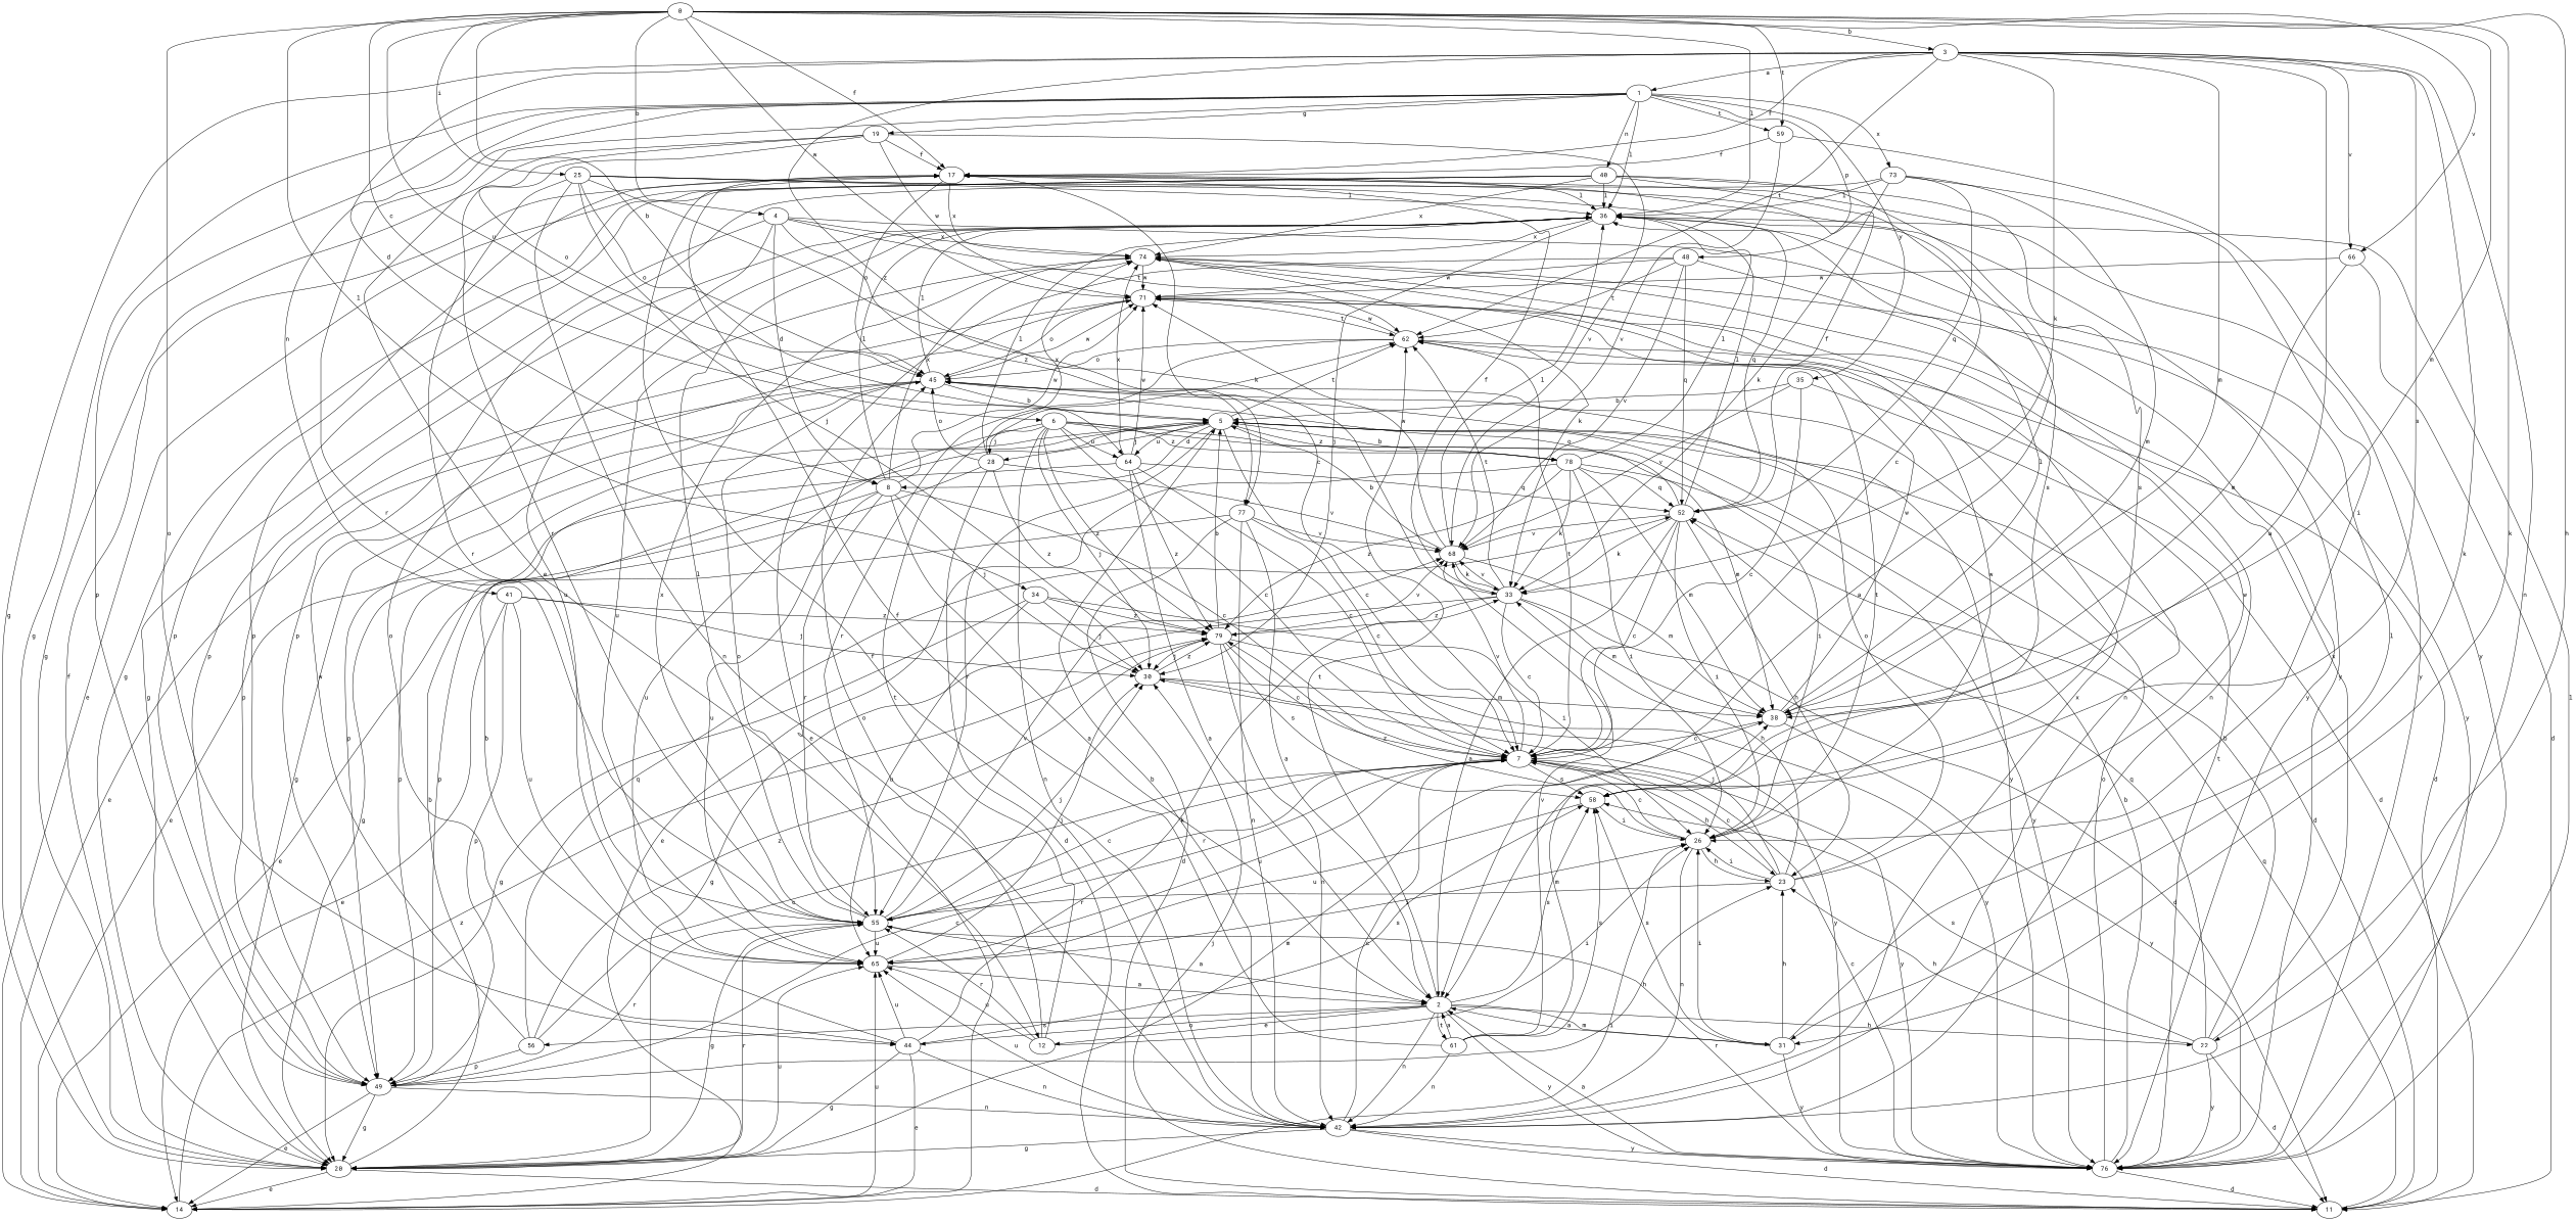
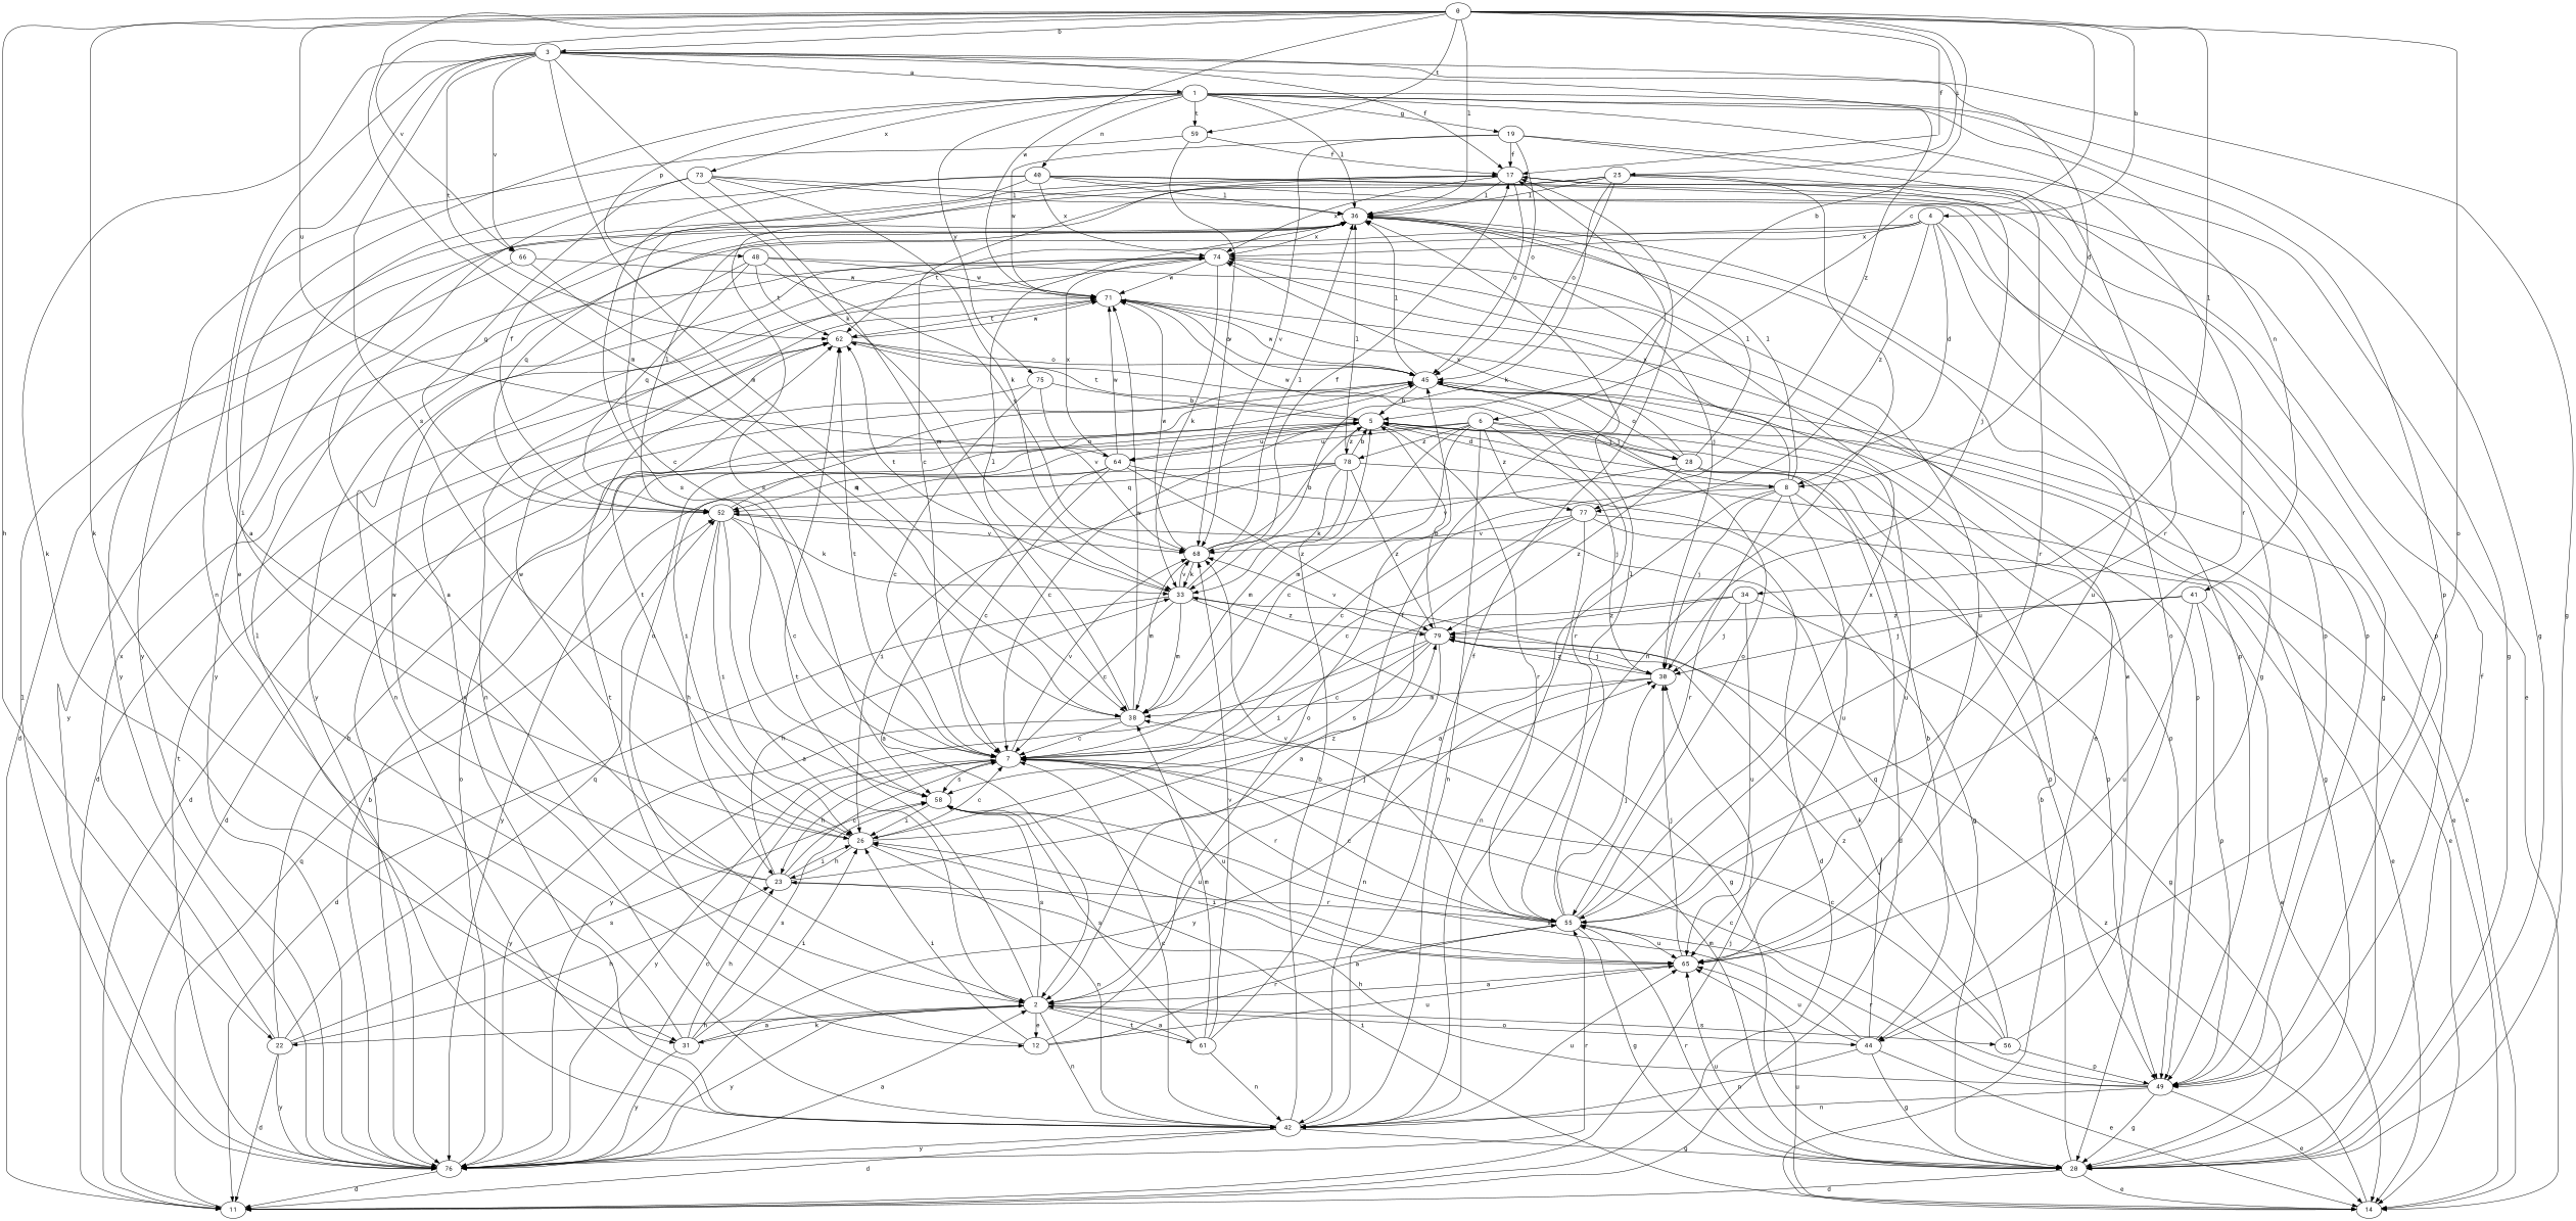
  strict digraph {
    fontname="Roboto Mono"
    node [fontname="Roboto Mono"]
    edge [fontname="Roboto Mono"]
    0
    3
    4
    5
    6
    17
    22
    25
    31
    34
    36
    38
    44
    59
    64
    66
    71
    1
    20
    2
    42
    58
    62
    8
    33
    77
    76
    74
    55
    7
    11
    14
    28
    78
    26
    30
    65
    79
    49
    45
    23
    52
    68
    12
    19
    40
    41
    48
    73
-   75 [label=35]
+   75
    56
    61
    0 -> 3 [label=b]
    0 -> 4 [label=b]
    0 -> 5 [label=b]
    0 -> 6 [label=c]
    0 -> 17 [label=f]
    0 -> 22 [label=h]
    0 -> 25 [label=i]
    0 -> 31 [label=k]
    0 -> 34 [label=l]
    0 -> 36 [label=l]
    0 -> 38 [label=m]
    0 -> 44 [label=o]
    0 -> 59 [label=t]
    0 -> 64 [label=u]
    0 -> 66 [label=v]
    0 -> 71 [label=w]
    3 -> 17 [label=f]
    3 -> 31 [label=k]
    3 -> 38 [label=m]
    3 -> 66 [label=v]
    3 -> 1 [label=a]
    3 -> 20 [label=g]
    3 -> 2 [label=a]
    3 -> 42 [label=n]
    3 -> 58 [label=s]
    3 -> 62 [label=t]
    3 -> 8 [label=d]
    3 -> 33 [label=k]
    3 -> 77 [label=z]
    4 -> 44 [label=o]
    4 -> 20 [label=g]
    4 -> 62 [label=t]
    4 -> 8 [label=d]
    4 -> 77 [label=z]
    4 -> 76 [label=y]
    4 -> 74 [label=x]
    5 -> 64 [label=u]
    5 -> 62 [label=t]
    5 -> 8 [label=d]
    5 -> 55 [label=r]
    5 -> 7 [label=c]
    5 -> 11 [label=d]
    5 -> 14 [label=e]
    5 -> 28 [label=j]
    5 -> 78 [label=z]
    6 -> 38 [label=m]
    6 -> 64 [label=u]
    6 -> 42 [label=n]
    6 -> 7 [label=c]
    6 -> 28 [label=j]
    6 -> 78 [label=z]
    6 -> 26 [label=i]
    6 -> 30 [label=j]
    6 -> 65 [label=u]
-   6 -> 79 [label=z]
+   6 -> 77 [label=z]
    17 -> 36 [label=l]
    17 -> 76 [label=y]
    17 -> 74 [label=x]
    17 -> 7 [label=c]
    17 -> 49 [label=p]
    17 -> 45 [label=o]
    22 -> 5 [label=b]
    22 -> 58 [label=s]
    22 -> 76 [label=y]
    22 -> 74 [label=x]
    22 -> 11 [label=d]
    22 -> 23 [label=h]
    22 -> 52 [label=q]
    25 -> 36 [label=l]
    25 -> 42 [label=n]
    25 -> 58 [label=s]
    25 -> 33 [label=k]
    25 -> 76 [label=y]
    25 -> 55 [label=r]
    25 -> 30 [label=j]
    25 -> 45 [label=o]
    31 -> 36 [label=l]
    31 -> 2 [label=a]
    31 -> 58 [label=s]
    31 -> 76 [label=y]
    31 -> 26 [label=i]
    31 -> 23 [label=h]
    34 -> 20 [label=g]
    34 -> 26 [label=i]
    34 -> 30 [label=j]
    34 -> 65 [label=u]
    34 -> 79 [label=z]
    36 -> 74 [label=x]
    36 -> 30 [label=j]
    36 -> 65 [label=u]
    36 -> 49 [label=p]
    36 -> 52 [label=q]
    38 -> 36 [label=l]
    38 -> 71 [label=w]
    38 -> 76 [label=y]
    38 -> 7 [label=c]
    44 -> 5 [label=b]
    44 -> 20 [label=g]
    44 -> 42 [label=n]
    44 -> 58 [label=s]
    44 -> 33 [label=k]
    44 -> 14 [label=e]
    44 -> 65 [label=u]
    59 -> 17 [label=f]
    59 -> 76 [label=y]
    59 -> 68 [label=v]
    64 -> 71 [label=w]
    64 -> 20 [label=g]
    64 -> 2 [label=a]
    64 -> 74 [label=x]
    64 -> 7 [label=c]
    64 -> 79 [label=z]
    64 -> 52 [label=q]
    66 -> 38 [label=m]
    66 -> 71 [label=w]
    66 -> 11 [label=d]
    71 -> 62 [label=t]
    71 -> 49 [label=p]
    71 -> 45 [label=o]
    1 -> 36 [label=l]
    1 -> 59 [label=t]
    1 -> 20 [label=g]
    1 -> 55 [label=r]
    1 -> 49 [label=p]
    1 -> 12 [label=e]
    1 -> 19 [label=g]
    1 -> 40 [label=n]
    1 -> 41 [label=n]
    1 -> 48 [label=p]
    1 -> 73 [label=x]
    1 -> 75 [label=y]
    20 -> 5 [label=b]
    20 -> 17 [label=f]
    20 -> 38 [label=m]
    20 -> 55 [label=r]
    20 -> 11 [label=d]
    20 -> 14 [label=e]
    20 -> 65 [label=u]
    2 -> 22 [label=h]
-   2 -> 31 [label=m]
+   2 -> 31 [label=k]
    2 -> 44 [label=o]
    2 -> 42 [label=n]
    2 -> 58 [label=s]
    2 -> 62 [label=t]
    2 -> 76 [label=y]
    2 -> 12 [label=e]
    2 -> 56 [label=s]
    2 -> 61 [label=t]
    42 -> 5 [label=b]
    42 -> 17 [label=f]
    42 -> 20 [label=g]
    42 -> 76 [label=y]
    42 -> 74 [label=x]
    42 -> 7 [label=c]
    42 -> 11 [label=d]
    42 -> 65 [label=u]
    58 -> 26 [label=i]
    58 -> 65 [label=u]
    62 -> 71 [label=w]
    62 -> 55 [label=r]
    62 -> 11 [label=d]
    62 -> 45 [label=o]
    8 -> 36 [label=l]
    8 -> 71 [label=w]
    8 -> 2 [label=a]
    8 -> 74 [label=x]
    8 -> 55 [label=r]
    8 -> 7 [label=c]
    8 -> 30 [label=j]
    8 -> 65 [label=u]
    8 -> 49 [label=p]
    33 -> 17 [label=f]
    33 -> 38 [label=m]
    33 -> 20 [label=g]
    33 -> 62 [label=t]
    33 -> 7 [label=c]
    33 -> 11 [label=d]
    33 -> 79 [label=z]
    33 -> 68 [label=v]
    77 -> 2 [label=a]
    77 -> 42 [label=n]
    77 -> 7 [label=c]
    77 -> 11 [label=d]
    77 -> 14 [label=e]
    77 -> 68 [label=v]
    76 -> 5 [label=b]
    76 -> 36 [label=l]
    76 -> 2 [label=a]
    76 -> 62 [label=t]
    76 -> 55 [label=r]
    76 -> 7 [label=c]
    76 -> 11 [label=d]
    76 -> 45 [label=o]
    74 -> 71 [label=w]
    74 -> 42 [label=n]
    74 -> 33 [label=k]
    74 -> 76 [label=y]
    74 -> 65 [label=u]
    55 -> 36 [label=l]
    55 -> 20 [label=g]
    55 -> 2 [label=a]
    55 -> 74 [label=x]
    55 -> 7 [label=c]
    55 -> 30 [label=j]
    55 -> 65 [label=u]
    55 -> 45 [label=o]
    55 -> 68 [label=v]
    7 -> 58 [label=s]
    7 -> 62 [label=t]
    7 -> 76 [label=y]
    7 -> 55 [label=r]
    7 -> 65 [label=u]
    7 -> 23 [label=h]
    7 -> 68 [label=v]
    11 -> 30 [label=j]
    11 -> 52 [label=q]
    14 -> 26 [label=i]
    14 -> 65 [label=u]
    14 -> 79 [label=z]
    28 -> 36 [label=l]
    28 -> 74 [label=x]
    28 -> 11 [label=d]
    28 -> 79 [label=z]
    28 -> 49 [label=p]
    28 -> 45 [label=o]
    28 -> 68 [label=v]
    78 -> 5 [label=b]
    78 -> 36 [label=l]
    78 -> 38 [label=m]
    78 -> 33 [label=k]
    78 -> 76 [label=y]
    78 -> 14 [label=e]
    78 -> 26 [label=i]
    78 -> 79 [label=z]
    78 -> 52 [label=q]
    26 -> 71 [label=w]
    26 -> 42 [label=n]
    26 -> 62 [label=t]
    26 -> 7 [label=c]
    26 -> 79 [label=z]
    26 -> 23 [label=h]
    30 -> 38 [label=m]
    30 -> 76 [label=y]
    30 -> 79 [label=z]
    65 -> 2 [label=a]
    65 -> 26 [label=i]
    65 -> 30 [label=j]
    79 -> 5 [label=b]
    79 -> 42 [label=n]
    79 -> 58 [label=s]
    79 -> 76 [label=y]
    79 -> 7 [label=c]
    79 -> 30 [label=j]
    79 -> 68 [label=v]
    49 -> 20 [label=g]
    49 -> 42 [label=n]
    49 -> 55 [label=r]
    49 -> 7 [label=c]
    49 -> 14 [label=e]
    49 -> 23 [label=h]
    45 -> 5 [label=b]
    45 -> 36 [label=l]
    45 -> 71 [label=w]
    45 -> 20 [label=g]
    45 -> 76 [label=y]
    45 -> 14 [label=e]
    45 -> 49 [label=p]
    23 -> 71 [label=w]
    23 -> 33 [label=h]
    23 -> 55 [label=r]
    23 -> 7 [label=c]
    23 -> 26 [label=i]
    23 -> 30 [label=j]
    23 -> 45 [label=o]
    52 -> 17 [label=f]
    52 -> 36 [label=l]
    52 -> 2 [label=a]
    52 -> 33 [label=k]
    52 -> 7 [label=c]
    52 -> 26 [label=i]
    52 -> 45 [label=o]
    52 -> 23 [label=h]
    52 -> 68 [label=v]
    68 -> 5 [label=b]
    68 -> 36 [label=l]
    68 -> 38 [label=m]
    68 -> 71 [label=w]
    68 -> 33 [label=k]
    12 -> 62 [label=t]
    12 -> 55 [label=r]
    12 -> 26 [label=i]
    12 -> 65 [label=u]
    12 -> 45 [label=o]
    19 -> 17 [label=f]
    19 -> 71 [label=w]
    19 -> 20 [label=g]
    19 -> 55 [label=r]
    19 -> 45 [label=o]
    19 -> 68 [label=v]
    40 -> 36 [label=l]
    40 -> 20 [label=g]
    40 -> 2 [label=a]
    40 -> 58 [label=s]
    40 -> 74 [label=x]
    40 -> 7 [label=c]
    40 -> 14 [label=e]
    40 -> 49 [label=p]
    41 -> 14 [label=e]
    41 -> 30 [label=j]
    41 -> 65 [label=u]
    41 -> 79 [label=z]
    41 -> 49 [label=p]
    48 -> 71 [label=w]
    48 -> 42 [label=n]
    48 -> 62 [label=t]
    48 -> 14 [label=e]
    48 -> 52 [label=q]
    48 -> 68 [label=v]
    73 -> 36 [label=l]
    73 -> 38 [label=m]
    73 -> 33 [label=k]
    73 -> 26 [label=i]
    73 -> 49 [label=p]
    73 -> 52 [label=q]
    75 -> 5 [label=b]
    75 -> 7 [label=c]
    75 -> 11 [label=d]
    75 -> 68 [label=v]
    56 -> 71 [label=w]
    56 -> 7 [label=c]
    56 -> 79 [label=z]
    56 -> 49 [label=p]
    56 -> 52 [label=q]
    61 -> 17 [label=f]
    61 -> 38 [label=m]
    61 -> 2 [label=a]
    61 -> 42 [label=n]
    61 -> 58 [label=s]
    61 -> 68 [label=v]
  }
